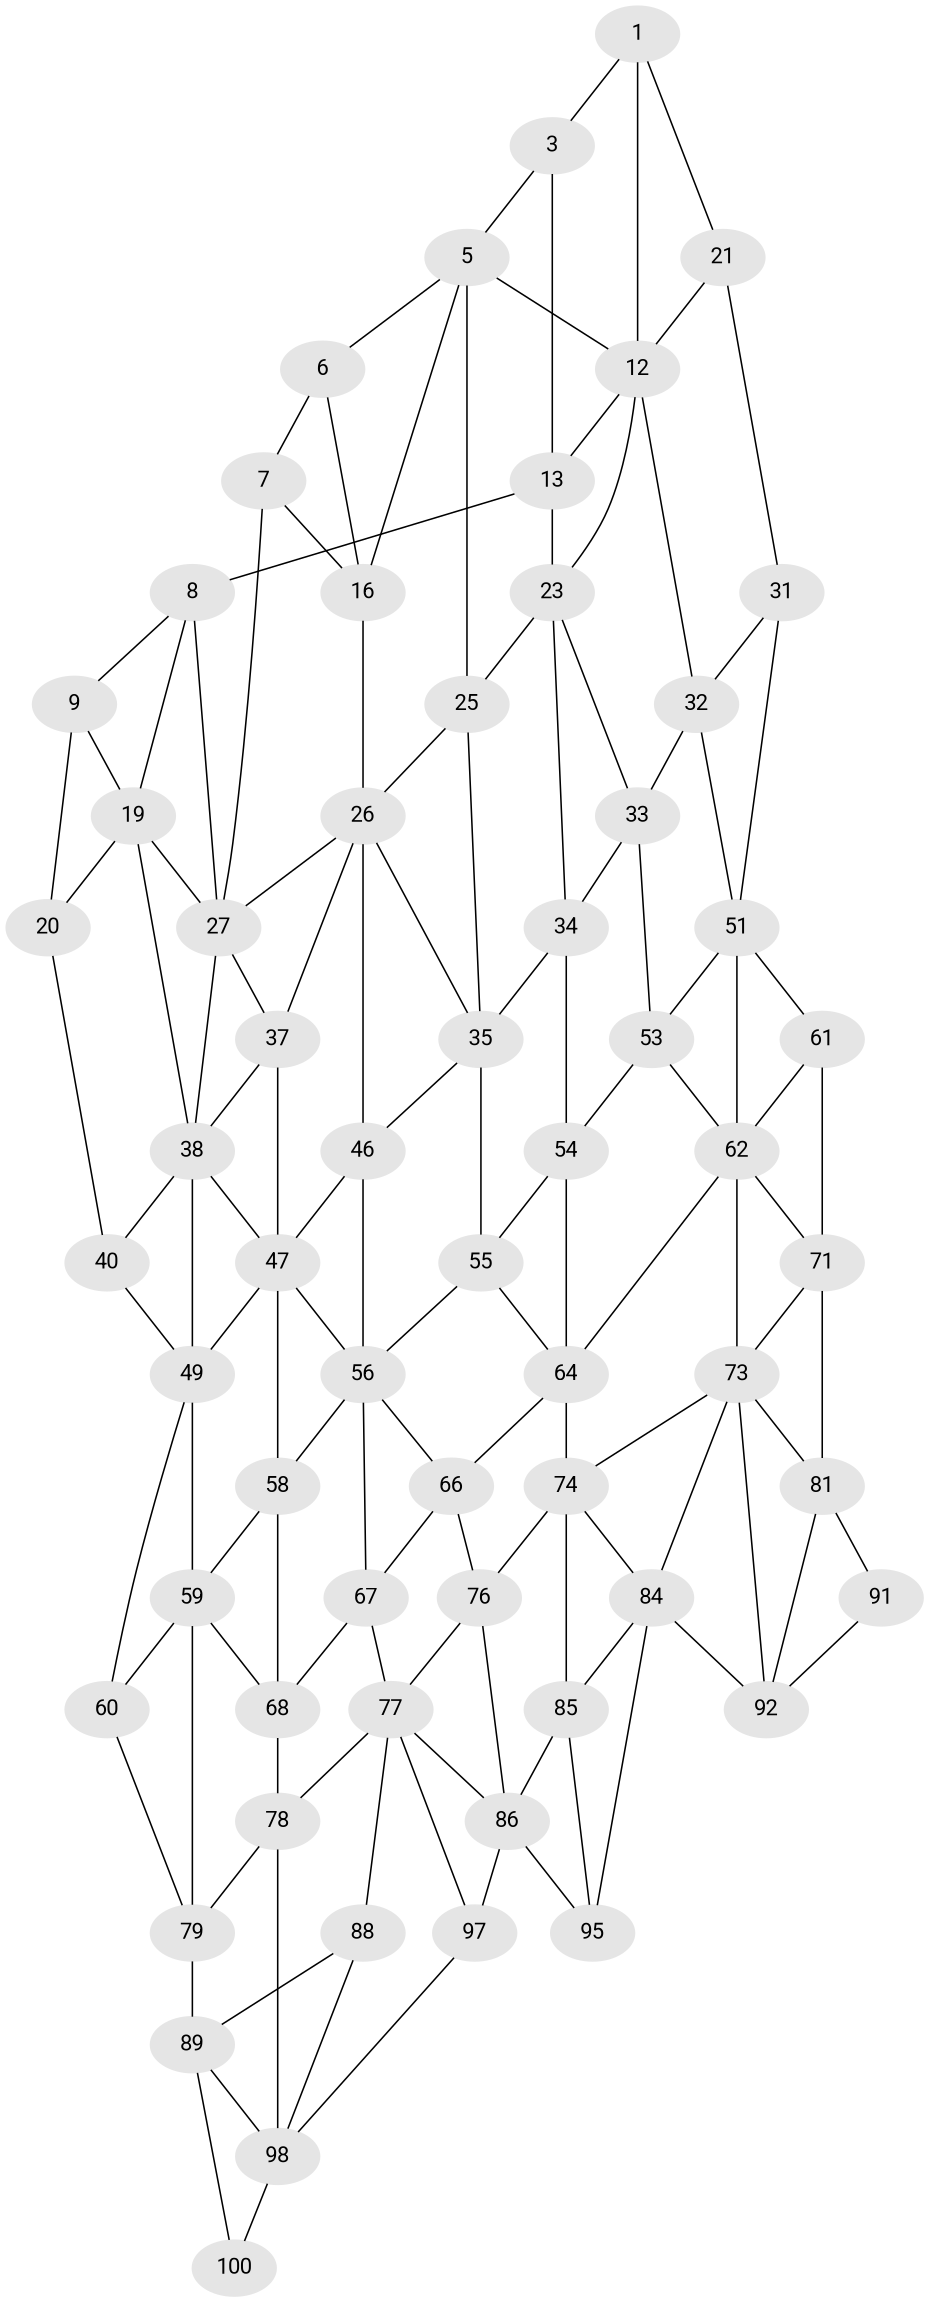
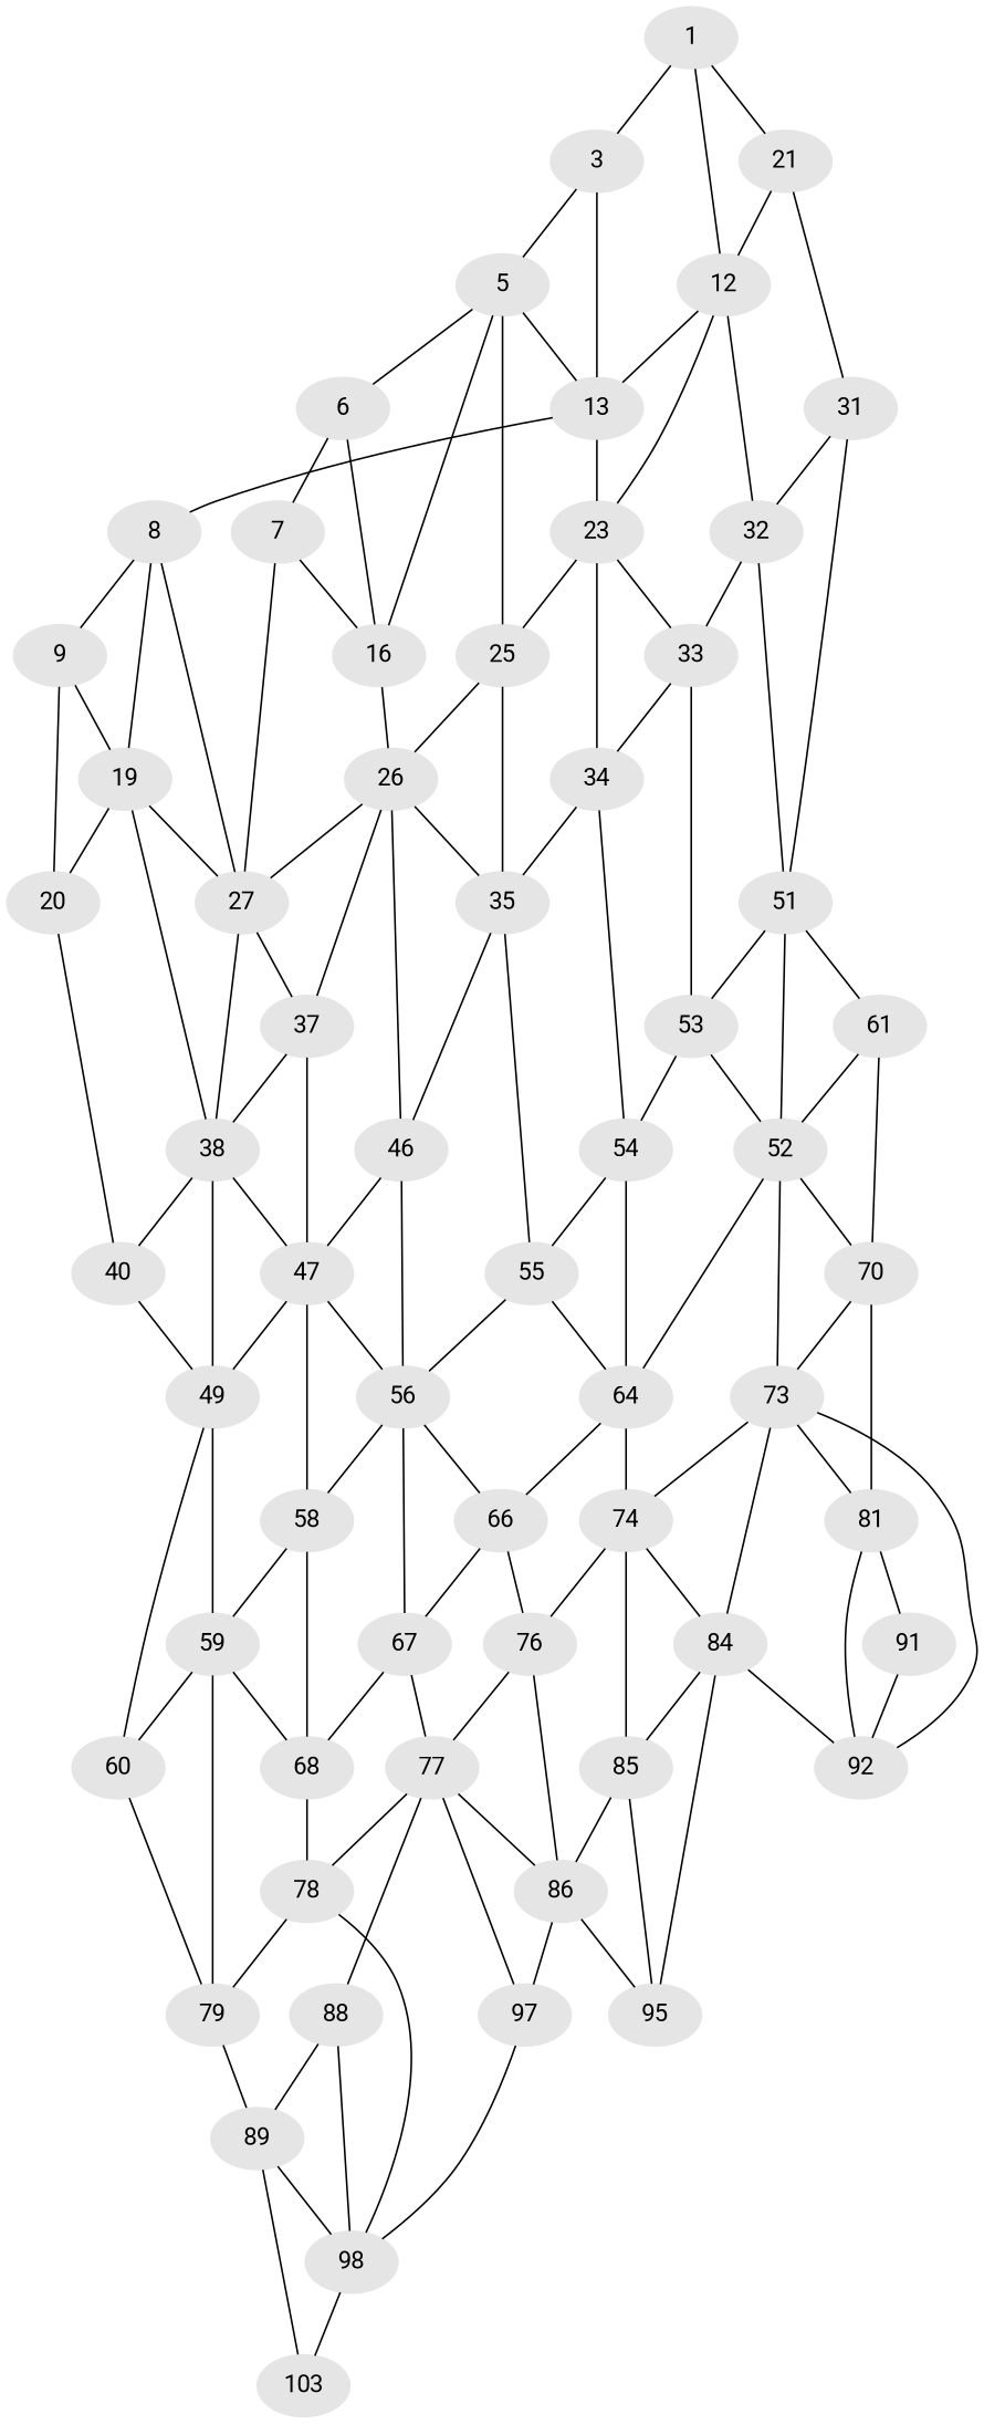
  graph {
    fontname=Roboto
    node [color=gray90 fontname=Roboto style=filled]
    edge [fontname=Roboto]
    1 [super="+2"]
    3 [super="+4"]
    n3 [label=21 super="+21"]
    12 [super="+22"]
    5 [super="+15"]
    13 [super="+14"]
    31 [super="+41"]
    23 [super="+24"]
    32 [super="+42"]
    6
    16
    25
    8 [super="+18"]
    7 [super="+17"]
    26 [super="+36"]
    35 [super="+45"]
    27 [super="+28"]
    9 [super="+10"]
    19 [super="+29"]
    38 [super="+39"]
    37
    20 [super="+30"]
    40
    51 [super="+52"]
    33 [super="+43"]
    34 [super="+44"]
    46
    47 [super="+48"]
    49 [super="+50"]
    53
    54
    55
    56 [super="+57"]
    61
-   62 [super="+63"]
+   62 [super="+63" label=52]
    64 [super="+65"]
    58
    59 [super="+69"]
    60 [super="+70"]
    66
    67
    68
    79 [super="+80"]
-   71 [super="+72"]
+   71 [super="+72" label=70]
    73 [super="+83"]
    74 [super="+75"]
    76
    77 [super="+87"]
    78
    89 [super="+90"]
    81 [super="+82"]
    84 [super="+94"]
    92 [super="+93"]
    85
    86 [super="+96"]
    88
    97
    98 [super="+99"]
    91
    95
-   100
+   100 [label=103]
    1 -- 3
    1 -- n3
    1 -- 12
    3 -- 5
    3 -- 13 [weight=2]
    n3 -- 12 [weight=2]
    n3 -- 31
    12 -- 13
    12 -- 23
    12 -- 32
-   5 -- 12
+   5 -- 13
    5 -- 6
    5 -- 16
    5 -- 25
    13 -- 23 [weight=2]
    13 -- 8 [weight=2]
    31 -- 32 [weight=2]
    31 -- 51
    23 -- 25
    23 -- 33
    23 -- 34
    32 -- 51
    32 -- 33 [weight=2]
    6 -- 16
    6 -- 7
    16 -- 26
    25 -- 26
    25 -- 35
    8 -- 27
    8 -- 9
    8 -- 19
    7 -- 16
    7 -- 27
    26 -- 35
    26 -- 27
    26 -- 37
    26 -- 46
    35 -- 46
    35 -- 55
    27 -- 38
    27 -- 37
    9 -- 19
    9 -- 20
    19 -- 27
    19 -- 38
    19 -- 20 [weight=2]
    38 -- 40
    38 -- 47
    38 -- 49
    37 -- 38
    37 -- 47
    20 -- 40
    40 -- 49
    51 -- 53
    51 -- 61
    51 -- 62
    33 -- 34 [weight=2]
    33 -- 53
    34 -- 35 [weight=2]
    34 -- 54
    46 -- 47
    46 -- 56
    47 -- 49
    47 -- 56
    47 -- 58
    49 -- 59
    49 -- 60
    53 -- 54
    53 -- 62
    54 -- 55
    54 -- 64
    55 -- 56
    55 -- 64
    56 -- 58
    56 -- 66
    56 -- 67
    61 -- 62
    61 -- 71
    62 -- 64
    62 -- 71
    62 -- 73
    64 -- 66
    64 -- 74 [weight=2]
    58 -- 59
    58 -- 68
    59 -- 60 [weight=2]
    59 -- 68
    59 -- 79
    60 -- 79
    66 -- 67
    66 -- 76
    67 -- 68
    67 -- 77
    68 -- 78
    79 -- 89 [weight=2]
    71 -- 73
    71 -- 81 [weight=2]
    73 -- 74
    73 -- 81
    73 -- 84
    73 -- 92
    74 -- 76
    74 -- 84
    74 -- 85
    76 -- 77
    76 -- 86
    77 -- 78
    77 -- 86
    77 -- 88
    77 -- 97
    78 -- 79
    78 -- 98
    89 -- 98
    89 -- 100
    81 -- 92
    81 -- 91
    84 -- 92
    84 -- 85
    84 -- 95
    85 -- 86
    85 -- 95
    86 -- 97
    86 -- 95
    88 -- 89
    88 -- 98
    97 -- 98
    98 -- 100
    91 -- 92
  }
